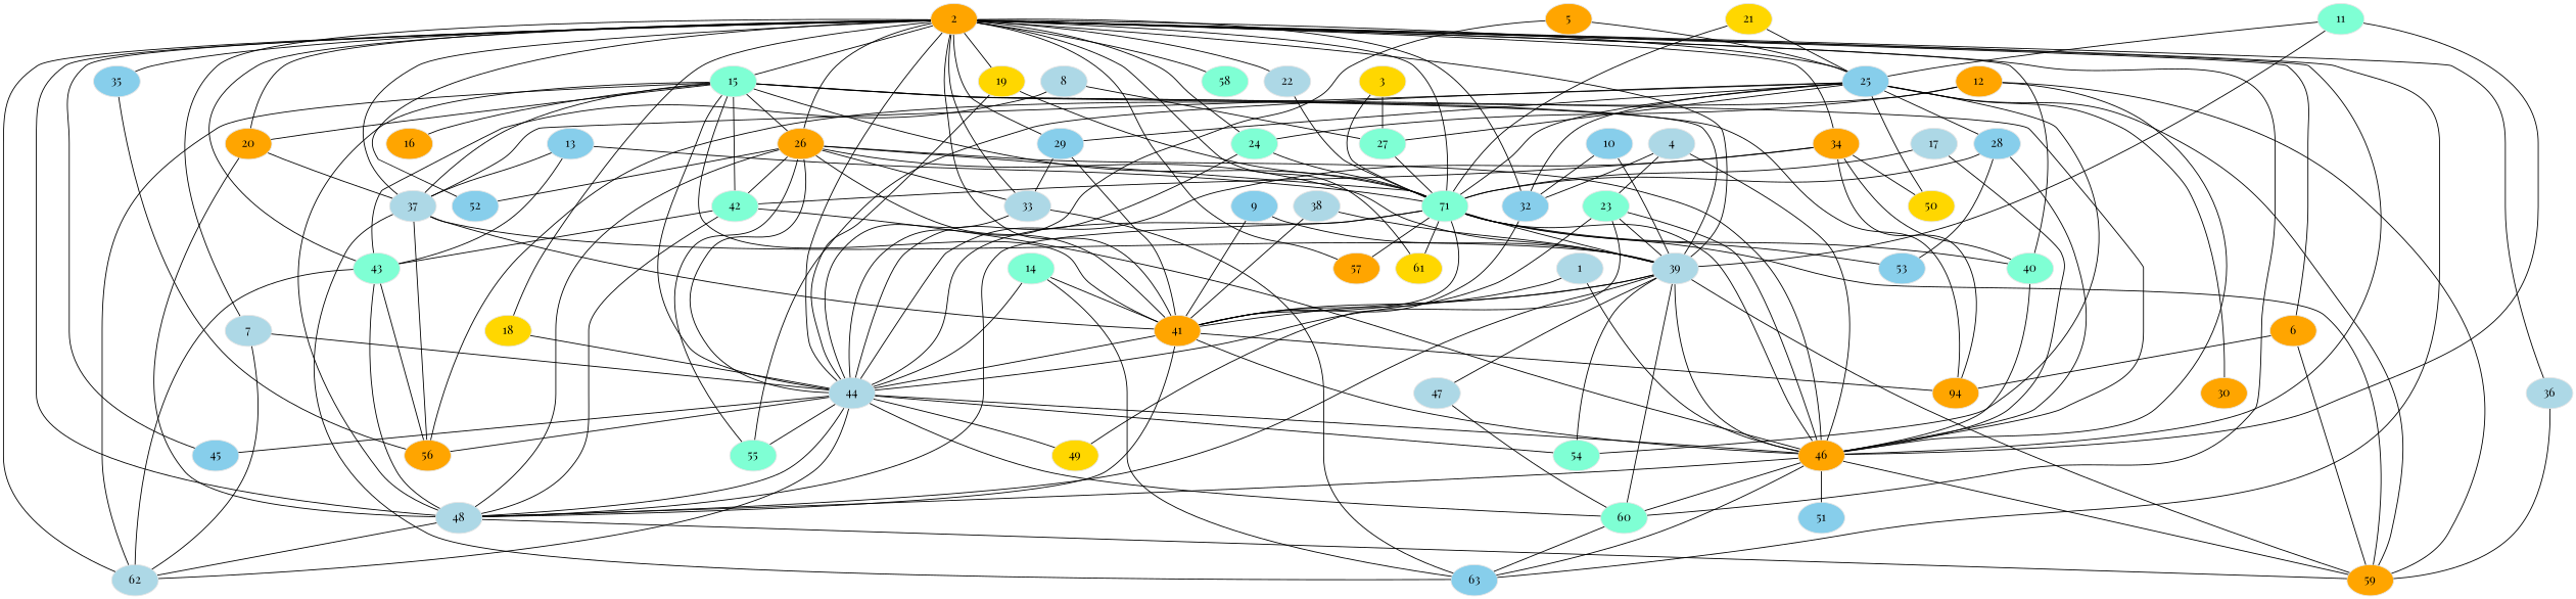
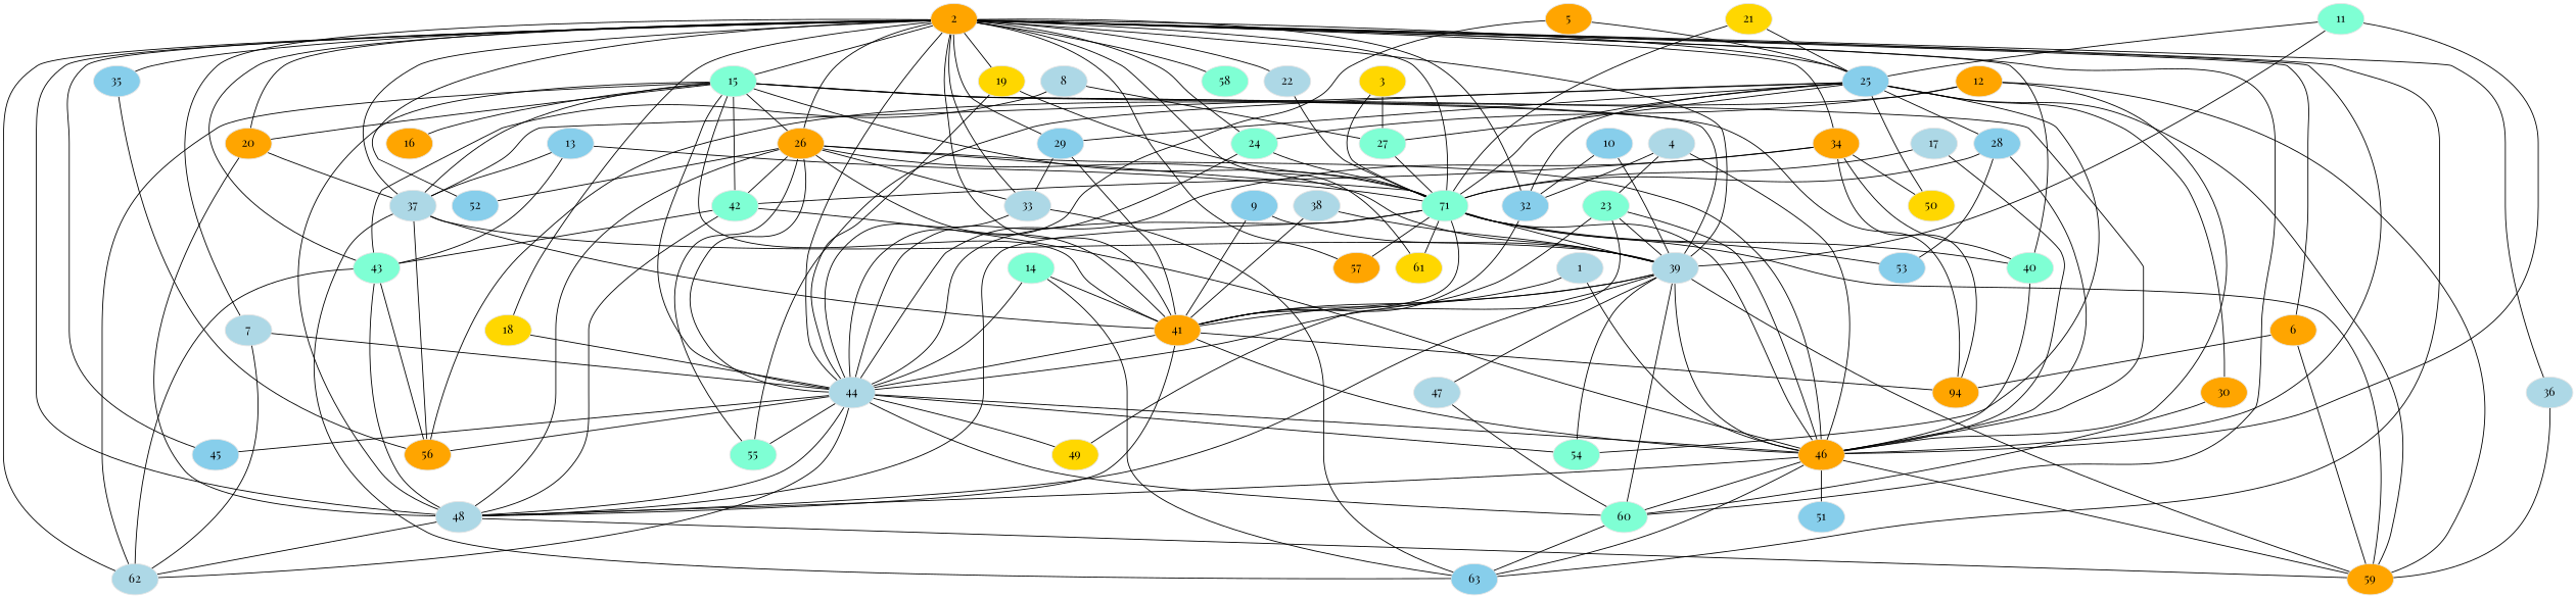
  graph {
    fontname="Playfair Display"
    node [color=gray90 fillcolor=orange fontname="Playfair Display" style=filled]
    edge [fontname="Playfair Display" weight=1.0]
    41
    1 [fillcolor=lightblue]
    46
    44 [fillcolor=lightblue]
    48 [fillcolor=lightblue]
    n6 [label=94]
    60 [fillcolor=aquamarine]
    63 [fillcolor=skyblue]
    59
    51 [fillcolor=skyblue]
    2
    6
    7 [fillcolor=lightblue]
    15 [fillcolor=aquamarine]
    18 [fillcolor=gold]
    19 [fillcolor=gold]
    20
    22 [fillcolor=lightblue]
    24 [fillcolor=aquamarine]
    25 [fillcolor=skyblue]
    26
    29 [fillcolor=skyblue]
    n23 [fillcolor=aquamarine label=71]
    32 [fillcolor=skyblue]
    33 [fillcolor=lightblue]
    34
    35 [fillcolor=skyblue]
    36 [fillcolor=lightblue]
    37 [fillcolor=lightblue]
    39 [fillcolor=lightblue]
    40 [fillcolor=aquamarine]
    43 [fillcolor=aquamarine]
    45 [fillcolor=skyblue]
    52 [fillcolor=skyblue]
    57
    58 [fillcolor=aquamarine]
    61 [fillcolor=gold]
    62 [fillcolor=lightblue]
    16
    42 [fillcolor=aquamarine]
    27 [fillcolor=aquamarine]
    28 [fillcolor=skyblue]
    30
    50 [fillcolor=gold]
    54 [fillcolor=aquamarine]
    55 [fillcolor=aquamarine]
    53 [fillcolor=skyblue]
    56
    47 [fillcolor=lightblue]
    49 [fillcolor=gold]
    3 [fillcolor=gold]
    4 [fillcolor=lightblue]
    23 [fillcolor=aquamarine]
    5
    8 [fillcolor=lightblue]
    9 [fillcolor=skyblue]
    10 [fillcolor=skyblue]
    11 [fillcolor=aquamarine]
    12
    13 [fillcolor=skyblue]
    14 [fillcolor=aquamarine]
    17 [fillcolor=lightblue]
    21 [fillcolor=gold]
    38 [fillcolor=lightblue]
    41 -- 46
    41 -- 44
    41 -- 48
    41 -- n6
    1 -- 41
    1 -- 46
    46 -- 48
    46 -- 60
    46 -- 63
    46 -- 59
    46 -- 51
    44 -- 46 [weight=2.0]
    44 -- 48
    44 -- 60
    44 -- 45
    44 -- 62
    44 -- 54
    44 -- 55
    44 -- 56
    44 -- 49
    48 -- 59
    48 -- 62
    60 -- 63
    2 -- 41 [weight=3.0]
    2 -- 46 [weight=3.0]
    2 -- 44 [weight=2.0]
    2 -- 48 [weight=3.0]
    2 -- 60
    2 -- 63
    2 -- 6
    2 -- 7
    2 -- 15 [weight=2.0]
    2 -- 18
    2 -- 19 [weight=2.0]
    2 -- 20
    2 -- 22
    2 -- 24
    2 -- 25
    2 -- 26 [weight=2.0]
    2 -- 29
    2 -- n23 [weight=3.0]
    2 -- 32 [weight=2.0]
    2 -- 33
    2 -- 34
    2 -- 35 [weight=2.0]
    2 -- 36
    2 -- 37 [weight=2.0]
    2 -- 39 [weight=3.0]
    2 -- 40
    2 -- 43 [weight=2.0]
    2 -- 45
    2 -- 52
    2 -- 57
    2 -- 58 [weight=2.0]
    2 -- 61
    2 -- 62 [weight=2.0]
    6 -- n6
    6 -- 59
    7 -- 44
    7 -- 62
    15 -- 41
    15 -- 46
    15 -- 44
    15 -- 48 [weight=2.0]
    15 -- n6
    15 -- 20
    15 -- 26
    15 -- n23
    15 -- 37
    15 -- 39
    15 -- 62
    15 -- 16
    15 -- 42
    18 -- 44
    19 -- 44
    19 -- n23
    20 -- 48
    20 -- 37
    22 -- n23
    24 -- 44
    24 -- n23
    25 -- 59
    25 -- 29
    25 -- n23
    25 -- 32
    25 -- 37
    25 -- 27
    25 -- 28
    25 -- 30
    25 -- 50
    25 -- 54
    25 -- 55
    26 -- 41
    26 -- 46
    26 -- 44
    26 -- 48
    26 -- n23 [weight=2.0]
    26 -- 33
    26 -- 39
    26 -- 52
    26 -- 42
    26 -- 55
    29 -- 41
    29 -- 33
    n23 -- 41 [weight=2.0]
    n23 -- 46
    n23 -- 44 [weight=2.0]
    n23 -- 48
    n23 -- 59
    n23 -- 39
    n23 -- 40 [weight=2.0]
    n23 -- 57 [weight=2.0]
    n23 -- 61
    n23 -- 53
    32 -- 41
    33 -- 44
    33 -- 63
    34 -- 44
    34 -- n6
    34 -- 40
    34 -- 42
    34 -- 50
    35 -- 56
    36 -- 59
    37 -- 41
    37 -- 63
    37 -- 39
    37 -- 56
    39 -- 41
    39 -- 46
    39 -- 44 [weight=2.0]
    39 -- 48
    39 -- 60
    39 -- 59
    39 -- 54
    39 -- 47
    40 -- 46
    43 -- 48
    43 -- 62
    43 -- 56
    42 -- 46
    42 -- 48
    42 -- 43
    27 -- n23
    28 -- 46
    28 -- n23
    28 -- 53
+   30 -- 60
    47 -- 60
    3 -- n23
    3 -- 27
    4 -- 46
    4 -- 32
    4 -- 23
    23 -- 41
    23 -- 46
    23 -- 39
    23 -- 49
    5 -- 44
    5 -- 25
    8 -- 43
    8 -- 27
    9 -- 41
    9 -- 39
    10 -- 32
    10 -- 39
    11 -- 46
    11 -- 25
    11 -- 39
    12 -- 46
    12 -- 59
    12 -- 24
    12 -- 56
    13 -- n23
    13 -- 37
    13 -- 43
    14 -- 41
    14 -- 44
    14 -- 63
    17 -- 46
    17 -- n23
    21 -- 25
    21 -- n23
    38 -- 41
    38 -- 39
  }
